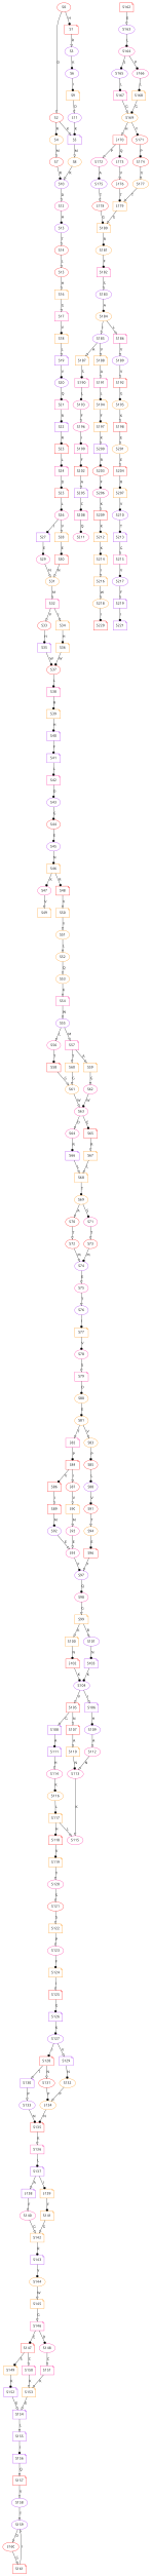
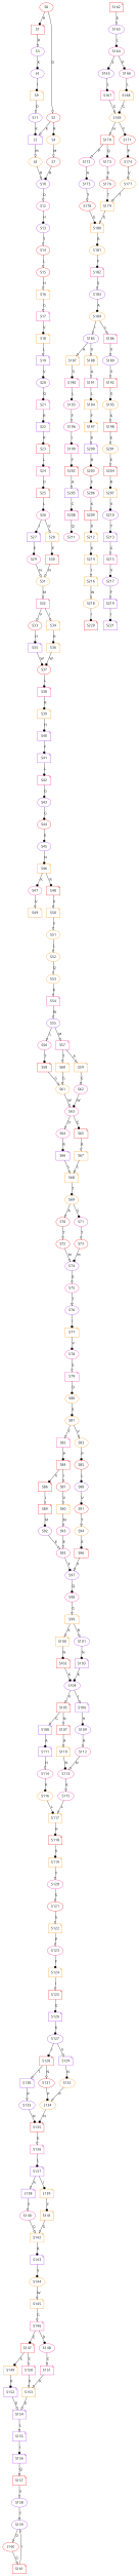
  strict digraph {
    fontname=Ubuntu
    node [color=darkorange fontname=Ubuntu shape=note]
    edge [arrowhead=onormal fontname=Ubuntu]
    S0 [color=red shape=ellipse]
    S1 [color=red]
    S2 [color=red shape=ellipse]
    S3 [color=purple shape=ellipse]
    S4 [shape=ellipse]
    S5 [color=purple]
    S6 [color=purple shape=ellipse]
    S7 [color=red shape=ellipse]
    S8 [shape=ellipse]
    S9
    S10 [color=purple shape=ellipse]
    S11 [color=purple shape=ellipse]
    S12 [color=deeppink shape=ellipse]
    S13 [color=purple shape=ellipse]
    S14 [color=red shape=ellipse]
    S15 [color=red shape=ellipse]
    S16
    S17 [color=deeppink]
    S18
    S19 [color=purple]
    S20 [color=purple shape=ellipse]
    S21 [color=deeppink]
    S22 [color=purple]
    S23 [color=red]
    S24 [color=deeppink]
    S25 [color=red]
    S26 [color=deeppink shape=ellipse]
    S27 [color=purple]
    S28
    S29 [color=deeppink shape=ellipse]
    S30 [color=red]
    S31 [shape=ellipse]
    S32 [color=deeppink]
    S33 [color=red shape=ellipse]
    S34
    S35 [color=purple]
    S36
    S37 [color=red shape=ellipse]
    S38 [color=deeppink]
    S39
    S40 [color=purple]
    S41 [color=purple]
    S42 [color=deeppink]
    S43 [color=purple shape=ellipse]
    S44 [color=red shape=ellipse]
    S45 [color=purple shape=ellipse]
    S46
    S47 [color=deeppink shape=ellipse]
    S48 [color=red]
    S49
    S50
    S51 [shape=ellipse]
    S52 [shape=ellipse]
    S53 [shape=ellipse]
    S54 [color=deeppink]
    S55 [color=purple shape=ellipse]
    S56 [color=deeppink shape=ellipse]
    S57 [color=deeppink]
    S58 [color=red]
    S59
    S60
    S61 [shape=ellipse]
    S62 [color=deeppink shape=ellipse]
    S63 [color=deeppink shape=ellipse]
    S64 [color=deeppink shape=ellipse]
    S65 [color=red]
    S66 [color=purple]
    S67
    S68
    S69 [shape=ellipse]
    S70 [color=red shape=ellipse]
    S71 [color=deeppink shape=ellipse]
    S72 [color=red shape=ellipse]
    S73 [color=red shape=ellipse]
    S74 [color=purple shape=ellipse]
    S75 [color=deeppink shape=ellipse]
    S76 [color=purple shape=ellipse]
    S77
    S78 [color=deeppink shape=ellipse]
    S79 [color=deeppink]
    S80 [shape=ellipse]
    S81 [shape=ellipse]
    S82 [color=deeppink]
    S83 [shape=ellipse]
    S84 [color=red]
    S85 [color=red shape=ellipse]
    S86 [color=red]
    S87 [color=red shape=ellipse]
    S88 [color=purple shape=ellipse]
    S89 [color=red]
    S90
    S91 [color=red shape=ellipse]
    S92 [color=purple shape=ellipse]
    S93 [color=deeppink shape=ellipse]
    S94 [shape=ellipse]
    S95 [color=deeppink shape=ellipse]
    S96 [color=red]
    S97 [color=purple shape=ellipse]
    S98 [color=deeppink shape=ellipse]
    S99
    S100
    S101 [color=purple shape=ellipse]
    S102 [color=red]
    S103 [color=purple]
    S104 [color=purple shape=ellipse]
    S105 [color=red]
    S106 [color=purple]
    S107 [color=red]
    S108 [color=purple]
    S109 [color=purple shape=ellipse]
    S110
    S111 [color=purple]
    S112 [color=deeppink shape=ellipse]
    S113 [color=deeppink shape=ellipse]
    S114 [color=deeppink shape=ellipse]
    S115 [color=deeppink shape=ellipse]
    S116 [shape=ellipse]
    S117
    S118 [color=red]
    S119
    S120 [color=deeppink shape=ellipse]
    S121 [color=red shape=ellipse]
    S122
    S123 [color=deeppink shape=ellipse]
    S124
    S125 [color=red]
    S126 [color=purple]
    S127 [color=purple shape=ellipse]
    S128 [color=red]
    S129 [color=purple]
    S130 [color=purple]
    S131 [color=red shape=ellipse]
    S132 [shape=ellipse]
    S133 [color=purple shape=ellipse]
    S134 [shape=ellipse]
    S135 [color=red]
    S136 [color=deeppink]
    S137 [color=purple]
    S138 [color=purple]
    S139
    S140 [color=deeppink shape=ellipse]
    S141
    S142
    S143 [color=purple]
    S144 [shape=ellipse]
    S145
    S146 [color=deeppink]
    S147 [color=red]
    S148 [color=deeppink shape=ellipse]
    S149
    S150 [color=deeppink]
    S151 [color=deeppink]
    S152 [color=purple]
    S153
    S154 [color=purple]
    S155 [color=purple]
    S156 [color=purple]
    S157 [color=red]
    S158 [color=purple shape=ellipse]
    S159 [color=purple shape=ellipse]
    S160 [color=red shape=ellipse]
    S161 [color=red]
    S162 [color=red]
    S163 [color=purple shape=ellipse]
    S164 [color=deeppink shape=ellipse]
    S165 [color=purple shape=ellipse]
    S166 [color=deeppink shape=ellipse]
    S167 [color=deeppink]
    S168
    S169 [shape=ellipse]
    S170 [color=red]
    S171 [color=red shape=ellipse]
    S172 [color=deeppink shape=ellipse]
    S173 [color=deeppink shape=ellipse]
    S174 [color=red shape=ellipse]
    S175 [color=purple shape=ellipse]
    S176 [color=red shape=ellipse]
    S177 [shape=ellipse]
    S178 [color=red shape=ellipse]
    S179
    S180
    S181 [shape=ellipse]
    S182 [color=deeppink]
    S183 [color=purple shape=ellipse]
    S184 [shape=ellipse]
    S185 [color=purple shape=ellipse]
    S186 [color=deeppink]
    S187
    S188
    S189 [color=purple shape=ellipse]
    S190 [color=deeppink]
    S191 [color=deeppink]
    S192 [color=red]
    S193 [color=deeppink shape=ellipse]
    S194
    S195 [shape=ellipse]
    S196 [color=deeppink shape=ellipse]
    S197
    S198 [color=red]
    S199 [color=deeppink]
    S200 [color=purple]
    S201 [shape=ellipse]
    S202 [color=red]
    S203 [color=red shape=ellipse]
    S204 [color=red]
    S205 [color=purple]
    S206 [color=deeppink shape=ellipse]
    S207
    S208 [color=deeppink]
    S209 [color=red]
    S210 [color=purple shape=ellipse]
    S211 [color=deeppink shape=ellipse]
    S212
    S213 [color=purple]
    S214
    S215 [color=deeppink]
    S216
    S217 [color=purple shape=ellipse]
    S218 [shape=ellipse]
    S219 [color=purple]
    S220 [color=red]
    S221 [color=purple]
    S0 -> S1 [arrowhead=dot label=H]
    S0 -> S2 [label=D]
    S1 -> S3 [label=R]
    S2 -> S4 [arrowhead=dot label=R]
    S2 -> S5 [label=K]
    S3 -> S6 [arrowhead=dot label=K]
    S4 -> S7 [label=M]
    S5 -> S8 [label=M]
    S6 -> S9 [arrowhead=dot label=I]
    S7 -> S10 [arrowhead=dot label=R]
    S8 -> S10 [label=R]
    S9 -> S11 [label=D]
    S10 -> S12 [label=D]
    S11 -> S5 [arrowhead=dot label=K]
    S12 -> S13 [arrowhead=dot label=H]
    S13 -> S14 [label=T]
    S14 -> S15 [label=L]
    S15 -> S16 [label=H]
    S16 -> S17 [label=G]
    S17 -> S18 [arrowhead=dot label=V]
    S18 -> S19 [label=L]
    S19 -> S20 [arrowhead=dot label=V]
    S20 -> S21 [arrowhead=dot label=Q]
    S21 -> S22 [arrowhead=dot label=R]
    S22 -> S23 [arrowhead=dot label=R]
    S23 -> S24 [arrowhead=dot label=L]
    S24 -> S25 [arrowhead=dot label=D]
    S25 -> S26 [arrowhead=dot label=L]
    S26 -> S27 [arrowhead=dot label=I]
    S26 -> S28 [label=V]
    S27 -> S29 [arrowhead=dot label=E]
    S28 -> S30 [arrowhead=dot label=E]
    S29 -> S31 [label=N]
    S30 -> S31 [label=N]
    S31 -> S32 [label=M]
    S32 -> S33 [label=V]
    S32 -> S34 [label=I]
    S33 -> S35 [arrowhead=dot label=H]
    S34 -> S36 [arrowhead=dot label=H]
    S35 -> S37 [arrowhead=dot label=W]
    S36 -> S37 [arrowhead=dot label=W]
    S37 -> S38 [arrowhead=dot label=L]
    S38 -> S39 [arrowhead=dot label=R]
    S39 -> S40 [arrowhead=dot label=H]
    S40 -> S41 [arrowhead=dot label=F]
    S41 -> S42 [arrowhead=dot label=L]
    S42 -> S43 [arrowhead=dot label=D]
    S43 -> S44 [arrowhead=dot label=G]
    S44 -> S45 [arrowhead=dot label=E]
    S45 -> S46 [arrowhead=dot label=N]
    S46 -> S47 [arrowhead=dot label=K]
    S46 -> S48 [arrowhead=dot label=R]
    S47 -> S49 [label=V]
    S48 -> S50 [label=V]
    S50 -> S51 [label=Y]
    S51 -> S52 [label=L]
    S52 -> S53 [label=Q]
    S53 -> S54 [label=K]
    S54 -> S55 [label=W]
    S55 -> S56 [label=L]
    S55 -> S57 [label=M]
    S56 -> S58 [arrowhead=dot label=T]
    S57 -> S59 [label=A]
    S57 -> S60 [label=T]
    S58 -> S61 [label=G]
    S59 -> S62 [label=G]
    S60 -> S61 [label=G]
    S61 -> S63 [label=W]
    S62 -> S63 [arrowhead=dot label=W]
    S63 -> S64 [label=D]
    S63 -> S65 [arrowhead=dot label=E]
    S64 -> S66 [arrowhead=dot label=R]
    S65 -> S67 [label=R]
    S66 -> S68 [label=L]
    S67 -> S68 [label=L]
    S68 -> S69 [arrowhead=dot label=T]
    S69 -> S70 [label=A]
    S69 -> S71 [arrowhead=dot label=S]
    S70 -> S72 [label=T]
    S71 -> S73 [label=T]
    S72 -> S74 [label=M]
    S73 -> S74 [arrowhead=dot label=M]
    S74 -> S75 [label=E]
    S75 -> S76 [label=T]
    S76 -> S77 [arrowhead=dot label=I]
    S77 -> S78 [arrowhead=dot label=V]
    S78 -> S79 [label=S]
    S79 -> S80 [arrowhead=dot label=D]
    S80 -> S81 [arrowhead=dot label=E]
    S81 -> S82 [label=T]
    S81 -> S83 [label=V]
    S82 -> S84 [arrowhead=dot label=P]
    S83 -> S85 [arrowhead=dot label=P]
    S84 -> S86 [arrowhead=dot label=V]
    S84 -> S87 [label=I]
    S85 -> S88 [arrowhead=dot label=L]
    S86 -> S89 [label=I]
    S87 -> S90 [label=V]
    S88 -> S91 [arrowhead=dot label=V]
    S89 -> S92 [arrowhead=dot label=M]
    S90 -> S93 [label=M]
    S91 -> S94 [label=T]
    S92 -> S95 [label=E]
    S93 -> S95 [label=E]
    S94 -> S96 [arrowhead=dot label=E]
    S95 -> S97 [arrowhead=dot label=F]
    S96 -> S97 [label=F]
    S97 -> S98 [arrowhead=dot label=Q]
    S98 -> S99 [label=G]
    S99 -> S100 [label=K]
    S99 -> S101 [label=R]
    S100 -> S102 [arrowhead=dot label=N]
    S101 -> S103 [arrowhead=dot label=N]
    S102 -> S104 [arrowhead=dot label=K]
    S103 -> S104 [arrowhead=dot label=K]
    S104 -> S105 [label=V]
    S104 -> S106 [label=I]
    S105 -> S107 [label=N]
    S105 -> S108 [label=G]
    S106 -> S109 [arrowhead=dot label=H]
    S107 -> S110 [label=A]
    S108 -> S111 [arrowhead=dot label=A]
    S109 -> S112 [label=A]
    S110 -> S113 [arrowhead=dot label=N]
    S111 -> S114 [label=H]
    S112 -> S113 [label=N]
    S113 -> S115 [label=K]
    S114 -> S116 [arrowhead=dot label=K]
-   S117 -> S115 [label=L]
+   S115 -> S117 [label=L]
    S116 -> S117 [arrowhead=dot label=L]
    S117 -> S118 [arrowhead=dot label=H]
    S118 -> S119 [arrowhead=dot label=V]
    S119 -> S120 [label=Y]
    S120 -> S121 [label=S]
    S121 -> S122 [label=S]
    S122 -> S123 [label=P]
    S123 -> S124 [arrowhead=dot label=F]
    S124 -> S125 [label=I]
    S125 -> S126 [arrowhead=dot label=G]
    S126 -> S127 [arrowhead=dot label=K]
    S127 -> S128 [arrowhead=dot label=I]
    S127 -> S129 [label=V]
    S128 -> S130 [label=T]
    S128 -> S131 [label=N]
    S129 -> S132 [arrowhead=dot label=N]
    S130 -> S133 [label=P]
    S131 -> S134 [arrowhead=dot label=P]
    S132 -> S134 [label=P]
    S133 -> S135 [arrowhead=dot label=N]
    S134 -> S135 [arrowhead=dot label=N]
    S135 -> S136 [label=K]
    S136 -> S137 [arrowhead=dot label=L]
    S137 -> S138 [label=A]
    S137 -> S139 [arrowhead=dot label=I]
    S138 -> S140 [label=F]
    S139 -> S141 [arrowhead=dot label=F]
    S140 -> S142 [label=G]
    S141 -> S142 [label=G]
    S142 -> S143 [arrowhead=dot label=R]
    S143 -> S144 [arrowhead=dot label=Y]
    S144 -> S145 [label=W]
    S145 -> S146 [label=G]
    S146 -> S147 [arrowhead=dot label=E]
    S146 -> S148 [arrowhead=dot label=D]
    S147 -> S149 [arrowhead=dot label=S]
    S147 -> S150 [label=C]
    S148 -> S151 [label=C]
    S149 -> S152 [arrowhead=dot label=K]
    S150 -> S153 [label=K]
    S151 -> S153 [label=K]
    S152 -> S154 [label=E]
    S153 -> S154 [label=E]
    S154 -> S155 [label=L]
    S155 -> S156 [arrowhead=dot label=I]
    S156 -> S157 [label=Q]
    S157 -> S158 [label=V]
    S158 -> S159 [label=T]
    S159 -> S160 [label=D]
    S160 -> S161 [label=G]
    S161 -> S159 [label=I]
    S162 -> S163 [label=E]
    S163 -> S164 [arrowhead=dot label=L]
    S164 -> S165 [arrowhead=dot label=S]
    S164 -> S166 [arrowhead=dot label=P]
    S165 -> S167 [arrowhead=dot label=L]
    S166 -> S168 [arrowhead=dot label=L]
    S167 -> S169 [label=G]
    S168 -> S169 [arrowhead=dot label=G]
    S169 -> S170 [label=H]
    S169 -> S171 [arrowhead=dot label=Y]
    S170 -> S172 [label=P]
    S170 -> S173 [arrowhead=dot label=Q]
    S171 -> S174 [arrowhead=dot label=P]
    S172 -> S175 [arrowhead=dot label=A]
    S173 -> S176 [label=V]
    S174 -> S177 [label=V]
    S175 -> S178 [label=T]
    S176 -> S179 [arrowhead=dot label=T]
    S177 -> S179 [label=T]
    S178 -> S180 [arrowhead=dot label=G]
    S179 -> S180 [label=G]
    S180 -> S181 [arrowhead=dot label=R]
    S181 -> S182 [arrowhead=dot label=F]
    S182 -> S183 [label=S]
    S183 -> S184 [arrowhead=dot label=A]
    S184 -> S185 [label=I]
    S184 -> S186 [label=L]
    S185 -> S187 [label=A]
    S185 -> S188 [label=V]
    S186 -> S189 [label=V]
    S187 -> S190 [arrowhead=dot label=S]
    S188 -> S191 [label=A]
    S189 -> S192 [label=V]
    S190 -> S193 [arrowhead=dot label=L]
    S191 -> S194 [arrowhead=dot label=L]
    S192 -> S195 [arrowhead=dot label=G]
    S193 -> S196 [label=F]
    S194 -> S197 [arrowhead=dot label=F]
    S195 -> S198 [label=K]
    S196 -> S199 [arrowhead=dot label=I]
    S197 -> S200 [label=K]
    S198 -> S201 [label=E]
    S199 -> S202 [arrowhead=dot label=F]
    S200 -> S203 [arrowhead=dot label=R]
    S201 -> S204 [label=E]
    S202 -> S205 [label=A]
    S203 -> S206 [arrowhead=dot label=F]
    S204 -> S207 [arrowhead=dot label=R]
    S205 -> S208 [arrowhead=dot label=C]
    S206 -> S209 [label=K]
    S207 -> S210 [arrowhead=dot label=V]
    S208 -> S211 [arrowhead=dot label=Q]
    S209 -> S212 [arrowhead=dot label=K]
    S210 -> S213 [arrowhead=dot label=T]
    S212 -> S214 [arrowhead=dot label=K]
    S213 -> S215 [label=G]
    S214 -> S216 [label=I]
    S215 -> S217 [arrowhead=dot label=V]
    S216 -> S218 [label=W]
    S217 -> S219 [label=F]
    S218 -> S220 [arrowhead=dot label=I]
    S219 -> S221 [arrowhead=dot label=I]
  }
